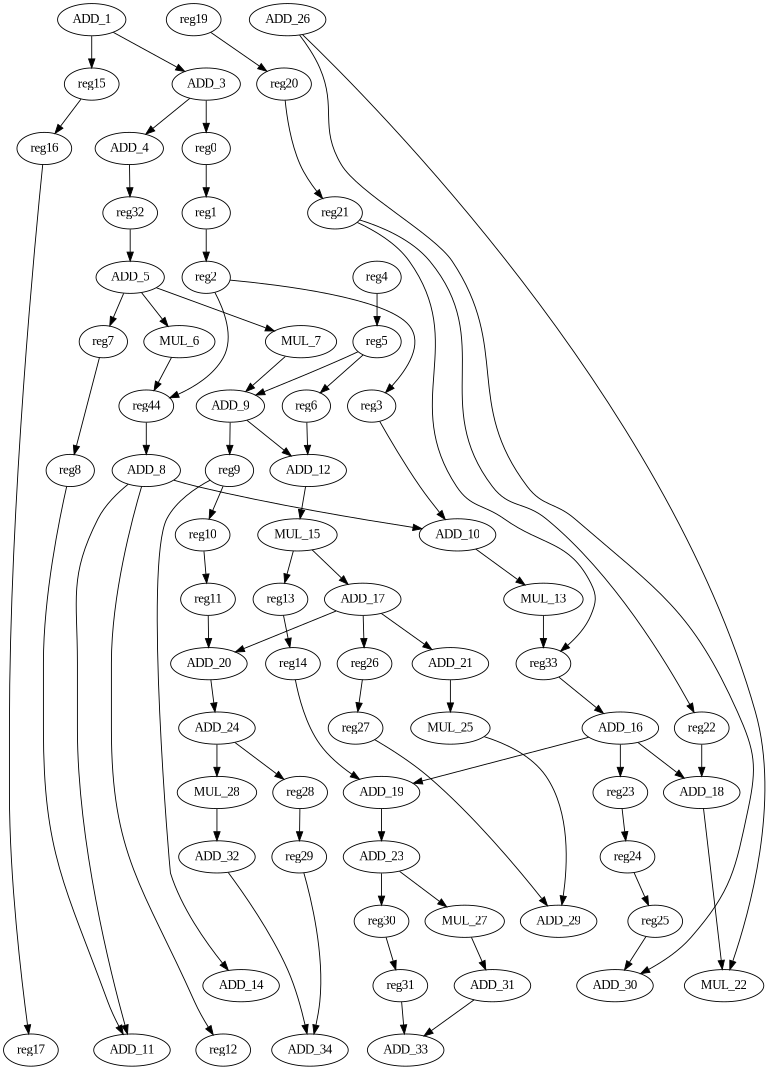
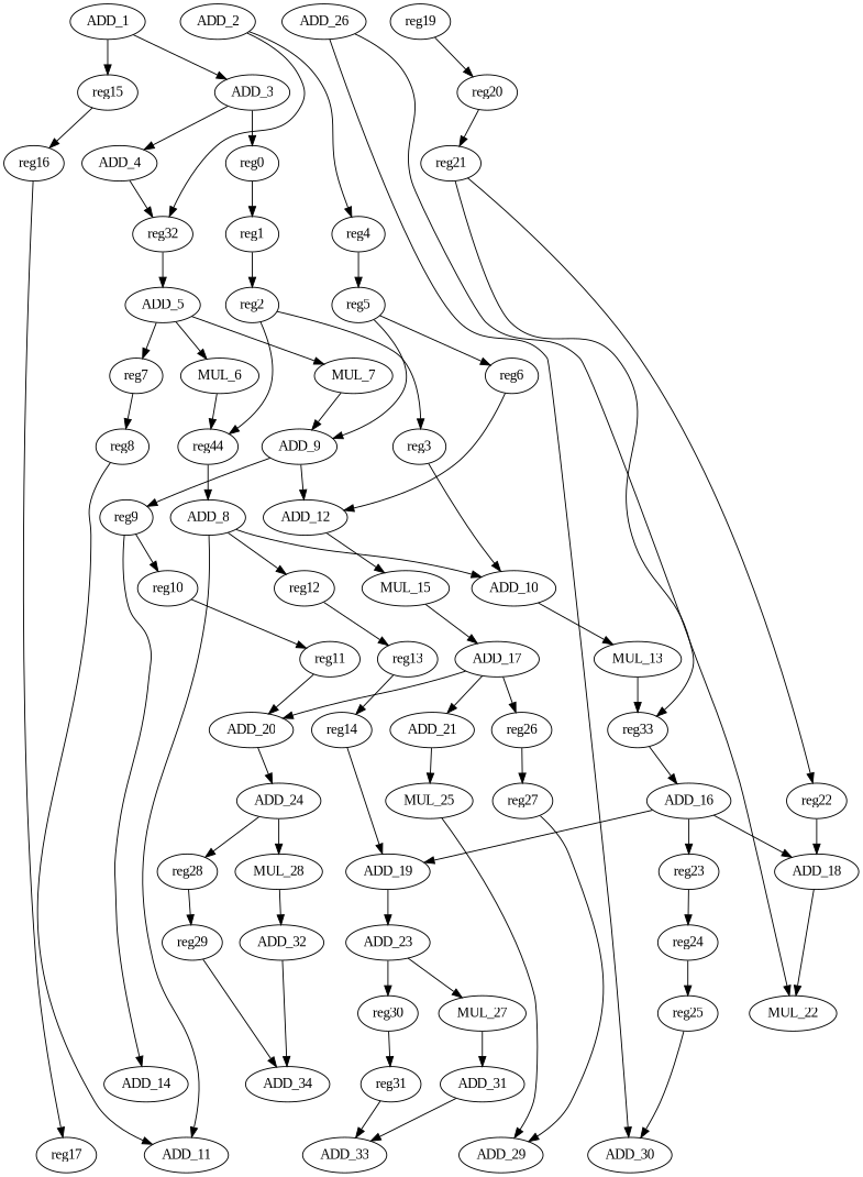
  digraph {
    fontname="Liberation Serif"
    node [fontname="Liberation Serif"]
    edge [fontname="Liberation Serif" weight=0]
    ADD_1
    ADD_3
    reg15
    ADD_4
    reg0
    reg16
    reg32
    reg1
    reg17
+   ADD_2
    reg4
    ADD_5
    reg5
    MUL_6
    MUL_7
    reg7
    ADD_9
    reg6
    reg2
    n20 [label=reg44]
    reg8
    ADD_8
    ADD_12
    reg9
    ADD_11
    ADD_10
    reg12
    MUL_15
    ADD_14
    reg10
    MUL_13
    reg13
    reg33
    reg14
    ADD_17
    reg11
    ADD_16
    ADD_20
    ADD_21
    reg26
    ADD_18
    ADD_19
    reg23
    ADD_24
    MUL_25
    reg27
    MUL_22
    ADD_23
    reg24
    MUL_27
    reg30
    reg25
    MUL_28
    reg28
    ADD_29
    ADD_26
    ADD_30
    ADD_31
    reg31
    ADD_32
    reg29
    ADD_33
    ADD_34
    reg19
    reg20
    reg21
    reg22
    reg3
    ADD_1 -> ADD_3
    ADD_1 -> reg15 [weight=1]
    ADD_3 -> ADD_4
    ADD_3 -> reg0 [weight=3]
    reg15 -> reg16
    ADD_4 -> reg32
    reg0 -> reg1 [weight=1]
    reg16 -> reg17
    reg32 -> ADD_5 [weight=1]
    reg1 -> reg2 [weight=1]
+   ADD_2 -> reg32
+   ADD_2 -> reg4
    reg4 -> reg5 [weight=2]
    ADD_5 -> MUL_6
    ADD_5 -> MUL_7
    ADD_5 -> reg7
    reg5 -> ADD_9
    reg5 -> reg6
    MUL_6 -> n20
    MUL_7 -> ADD_9
    reg7 -> reg8
    ADD_9 -> ADD_12 [weight=1]
    ADD_9 -> reg9 [weight=1]
    reg6 -> ADD_12
    reg2 -> n20
    reg2 -> reg3
    n20 -> ADD_8 [weight=1]
    reg8 -> ADD_11
    ADD_8 -> ADD_11
    ADD_8 -> ADD_10
    ADD_8 -> reg12
    ADD_12 -> MUL_15
    reg9 -> ADD_14
    reg9 -> reg10
    ADD_10 -> MUL_13
-   MUL_15 -> reg13
+   reg12 -> reg13
    MUL_15 -> ADD_17
    reg10 -> reg11
    MUL_13 -> reg33 [weight=2]
    reg13 -> reg14
    reg33 -> ADD_16
    reg14 -> ADD_19
    ADD_17 -> ADD_20
    ADD_17 -> ADD_21
    ADD_17 -> reg26
    reg11 -> ADD_20
    ADD_16 -> ADD_18 [weight=2]
    ADD_16 -> ADD_19
    ADD_16 -> reg23
    ADD_20 -> ADD_24
    ADD_21 -> MUL_25
    reg26 -> reg27
    ADD_18 -> MUL_22
    ADD_19 -> ADD_23 [weight=2]
    reg23 -> reg24
    ADD_24 -> MUL_28 [weight=1]
    ADD_24 -> reg28
    MUL_25 -> ADD_29
    reg27 -> ADD_29
    ADD_23 -> MUL_27
    ADD_23 -> reg30 [weight=2]
    reg24 -> reg25
    MUL_27 -> ADD_31
    reg30 -> reg31
    reg25 -> ADD_30
    MUL_28 -> ADD_32
    reg28 -> reg29
    ADD_26 -> MUL_22
    ADD_26 -> ADD_30
    ADD_31 -> ADD_33
    reg31 -> ADD_33
    ADD_32 -> ADD_34
    reg29 -> ADD_34
    reg19 -> reg20
    reg20 -> reg21
    reg21 -> reg33
    reg21 -> reg22
    reg22 -> ADD_18 [weight=2]
    reg3 -> ADD_10
  }
